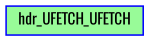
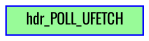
  digraph {
    rankdir=LR
    fontname=Oswald
-   n1 [color=blue fillcolor=palegreen fontname=Oswald fontsize=10 height=0.2 label=hdr_UFETCH_UFETCH shape=box style=filled width=0.4]
+   n1 [color=blue fillcolor=palegreen fontname=Oswald fontsize=10 height=0.2 label=hdr_POLL_UFETCH shape=box style=filled width=0.4]
  }
